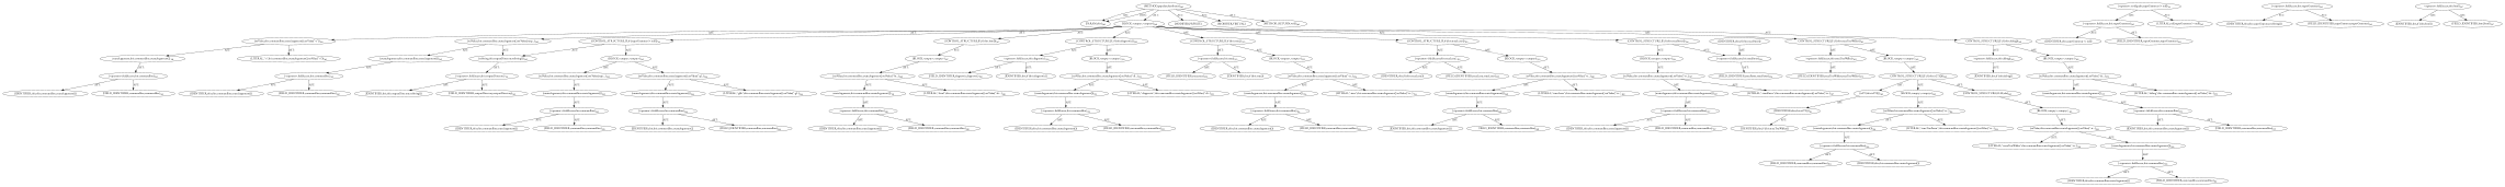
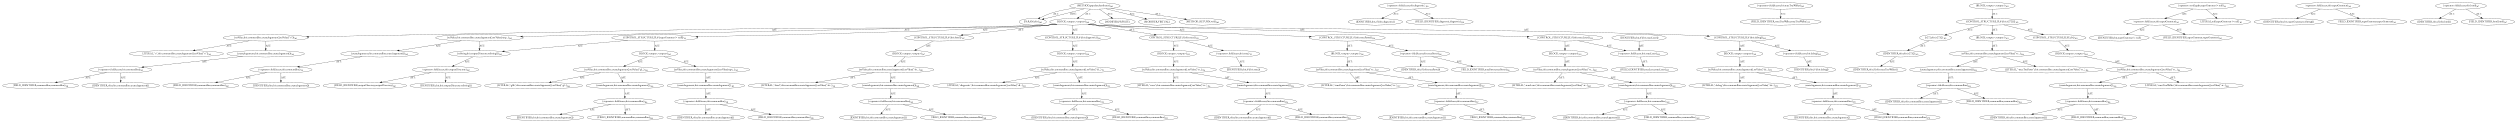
  digraph {
    fontname="EB Garamond"
    node [fontname="EB Garamond"]
    edge [fontname="EB Garamond"]
    n1 [label=<(METHOD,populateAttributes)<SUB>340</SUB>>]
    n2 [label=<(PARAM,this)<SUB>340</SUB>>]
    n3 [label=<(BLOCK,&lt;empty&gt;,&lt;empty&gt;)<SUB>340</SUB>>]
    n4 [label=<(MODIFIER,PRIVATE)>]
    n5 [label=<(MODIFIER,VIRTUAL)>]
    n6 [label=<(METHOD_RETURN,void)<SUB>340</SUB>>]
    n7 [label=<(setValue,this.commandline.createArgument().setValue(&quot;-o&quot;))<SUB>341</SUB>>]
    n8 [label=<(setValue,this.commandline.createArgument().setValue(outp...)<SUB>342</SUB>>]
    n9 [label=<(CONTROL_STRUCTURE,IF,if (superGrammar != null))<SUB>343</SUB>>]
    n10 [label=<(CONTROL_STRUCTURE,IF,if (this.html))<SUB>347</SUB>>]
    n11 [label=<(CONTROL_STRUCTURE,IF,if (this.diagnostic))<SUB>350</SUB>>]
    n12 [label=<(CONTROL_STRUCTURE,IF,if (this.trace))<SUB>353</SUB>>]
    n13 [label=<(CONTROL_STRUCTURE,IF,if (this.traceParser))<SUB>356</SUB>>]
    n14 [label=<(CONTROL_STRUCTURE,IF,if (this.traceLexer))<SUB>359</SUB>>]
-   n15 [label=<(CONTROL_STRUCTURE,IF,if (this.traceTreeWalker))<SUB>362</SUB>>]
    n16 [label=<(CONTROL_STRUCTURE,IF,if (this.debug))<SUB>369</SUB>>]
    n17 [label=<(createArgument,this.commandline.createArgument())<SUB>341</SUB>>]
    n18 [label=<(LITERAL,&quot;-o&quot;,this.commandline.createArgument().setValue(&quot;-o&quot;))<SUB>341</SUB>>]
    n19 [label=<(createArgument,this.commandline.createArgument())<SUB>342</SUB>>]
    n20 [label=<(toString,this.outputDirectory.toString())<SUB>342</SUB>>]
    n21 [label=<(BLOCK,&lt;empty&gt;,&lt;empty&gt;)<SUB>343</SUB>>]
    n22 [label=<(BLOCK,&lt;empty&gt;,&lt;empty&gt;)<SUB>347</SUB>>]
    n23 [label=<(&lt;operator&gt;.fieldAccess,this.diagnostic)<SUB>350</SUB>>]
    n24 [label=<(BLOCK,&lt;empty&gt;,&lt;empty&gt;)<SUB>350</SUB>>]
    n25 [label=<(&lt;operator&gt;.fieldAccess,this.trace)<SUB>353</SUB>>]
    n26 [label=<(BLOCK,&lt;empty&gt;,&lt;empty&gt;)<SUB>353</SUB>>]
    n27 [label=<(&lt;operator&gt;.fieldAccess,this.traceParser)<SUB>356</SUB>>]
    n28 [label=<(BLOCK,&lt;empty&gt;,&lt;empty&gt;)<SUB>356</SUB>>]
    n29 [label=<(&lt;operator&gt;.fieldAccess,this.traceLexer)<SUB>259</SUB>>]
    n30 [label=<(BLOCK,&lt;empty&gt;,&lt;empty&gt;)<SUB>359</SUB>>]
    n31 [label=<(&lt;operator&gt;.fieldAccess,this.traceTreeWalker)<SUB>362</SUB>>]
    n32 [label=<(BLOCK,&lt;empty&gt;,&lt;empty&gt;)<SUB>362</SUB>>]
    n33 [label=<(&lt;operator&gt;.fieldAccess,this.debug)<SUB>369</SUB>>]
    n34 [label=<(BLOCK,&lt;empty&gt;,&lt;empty&gt;)<SUB>369</SUB>>]
    n35 [label=<(&lt;operator&gt;.fieldAccess,this.commandline)<SUB>341</SUB>>]
    n36 [label=<(IDENTIFIER,this,this.commandline.createArgument())>]
    n37 [label=<(FIELD_IDENTIFIER,commandline,commandline)<SUB>341</SUB>>]
    n38 [label=<(&lt;operator&gt;.fieldAccess,this.commandline)<SUB>342</SUB>>]
    n39 [label=<(&lt;operator&gt;.fieldAccess,this.outputDirectory)<SUB>342</SUB>>]
    n40 [label=<(IDENTIFIER,this,this.commandline.createArgument())>]
    n41 [label=<(FIELD_IDENTIFIER,commandline,commandline)<SUB>342</SUB>>]
    n42 [label=<(IDENTIFIER,this,this.outputDirectory.toString())>]
    n43 [label=<(FIELD_IDENTIFIER,outputDirectory,outputDirectory)<SUB>342</SUB>>]
    n44 [label=<(&lt;operator&gt;.notEquals,superGrammar != null)<SUB>343</SUB>>]
    n45 [label=<(&lt;operator&gt;.fieldAccess,this.superGrammar)<SUB>343</SUB>>]
    n46 [label=<(LITERAL,null,superGrammar != null)<SUB>343</SUB>>]
    n47 [label=<(setValue,this.commandline.createArgument().setValue(&quot;-gl...)<SUB>344</SUB>>]
    n48 [label=<(setValue,this.commandline.createArgument().setValue(supe...)<SUB>345</SUB>>]
    n49 [label=<(IDENTIFIER,this,superGrammar != null)>]
    n50 [label=<(FIELD_IDENTIFIER,superGrammar,superGrammar)<SUB>343</SUB>>]
    n51 [label=<(createArgument,this.commandline.createArgument())<SUB>344</SUB>>]
    n52 [label=<(LITERAL,&quot;-glib&quot;,this.commandline.createArgument().setValue(&quot;-gl...)<SUB>344</SUB>>]
    n53 [label=<(createArgument,this.commandline.createArgument())<SUB>345</SUB>>]
    n54 [label=<(&lt;operator&gt;.fieldAccess,this.commandline)<SUB>344</SUB>>]
    n55 [label=<(IDENTIFIER,this,this.commandline.createArgument())>]
    n56 [label=<(FIELD_IDENTIFIER,commandline,commandline)<SUB>344</SUB>>]
    n57 [label=<(&lt;operator&gt;.fieldAccess,this.commandline)<SUB>345</SUB>>]
    n58 [label=<(IDENTIFIER,this,this.commandline.createArgument())>]
    n59 [label=<(FIELD_IDENTIFIER,commandline,commandline)<SUB>345</SUB>>]
    n60 [label=<(&lt;operator&gt;.fieldAccess,this.superGrammar)<SUB>345</SUB>>]
    n61 [label=<(IDENTIFIER,this,this.superGrammar.toString())>]
    n62 [label=<(FIELD_IDENTIFIER,superGrammar,superGrammar)<SUB>345</SUB>>]
    n63 [label=<(&lt;operator&gt;.fieldAccess,this.html)<SUB>347</SUB>>]
    n64 [label=<(IDENTIFIER,this,if (this.html))>]
    n65 [label=<(FIELD_IDENTIFIER,html,html)<SUB>347</SUB>>]
    n66 [label=<(setValue,this.commandline.createArgument().setValue(&quot;-ht...)<SUB>348</SUB>>]
    n67 [label=<(createArgument,this.commandline.createArgument())<SUB>348</SUB>>]
    n68 [label=<(LITERAL,&quot;-html&quot;,this.commandline.createArgument().setValue(&quot;-ht...)<SUB>348</SUB>>]
    n69 [label=<(&lt;operator&gt;.fieldAccess,this.commandline)<SUB>348</SUB>>]
    n70 [label=<(IDENTIFIER,this,this.commandline.createArgument())>]
    n71 [label=<(FIELD_IDENTIFIER,commandline,commandline)<SUB>348</SUB>>]
    n72 [label=<(IDENTIFIER,this,if (this.diagnostic))>]
    n73 [label=<(FIELD_IDENTIFIER,diagnostic,diagnostic)<SUB>350</SUB>>]
    n74 [label=<(setValue,this.commandline.createArgument().setValue(&quot;-di...)<SUB>351</SUB>>]
    n75 [label=<(createArgument,this.commandline.createArgument())<SUB>351</SUB>>]
    n76 [label=<(LITERAL,&quot;-diagnostic&quot;,this.commandline.createArgument().setValue(&quot;-di...)<SUB>351</SUB>>]
    n77 [label=<(&lt;operator&gt;.fieldAccess,this.commandline)<SUB>351</SUB>>]
    n78 [label=<(IDENTIFIER,this,this.commandline.createArgument())>]
    n79 [label=<(FIELD_IDENTIFIER,commandline,commandline)<SUB>351</SUB>>]
    n80 [label=<(IDENTIFIER,this,if (this.trace))>]
-   n81 [label=<(FIELD_IDENTIFIER,trace,trace)<SUB>353</SUB>>]
    n82 [label=<(setValue,this.commandline.createArgument().setValue(&quot;-tr...)<SUB>354</SUB>>]
    n83 [label=<(createArgument,this.commandline.createArgument())<SUB>354</SUB>>]
    n84 [label=<(LITERAL,&quot;-trace&quot;,this.commandline.createArgument().setValue(&quot;-tr...)<SUB>354</SUB>>]
    n85 [label=<(&lt;operator&gt;.fieldAccess,this.commandline)<SUB>354</SUB>>]
    n86 [label=<(IDENTIFIER,this,this.commandline.createArgument())>]
    n87 [label=<(FIELD_IDENTIFIER,commandline,commandline)<SUB>354</SUB>>]
    n88 [label=<(IDENTIFIER,this,if (this.traceParser))>]
    n89 [label=<(FIELD_IDENTIFIER,traceParser,traceParser)<SUB>356</SUB>>]
    n90 [label=<(setValue,this.commandline.createArgument().setValue(&quot;-tr...)<SUB>357</SUB>>]
    n91 [label=<(createArgument,this.commandline.createArgument())<SUB>357</SUB>>]
    n92 [label=<(LITERAL,&quot;-traceParser&quot;,this.commandline.createArgument().setValue(&quot;-tr...)<SUB>357</SUB>>]
    n93 [label=<(&lt;operator&gt;.fieldAccess,this.commandline)<SUB>357</SUB>>]
    n94 [label=<(IDENTIFIER,this,this.commandline.createArgument())>]
    n95 [label=<(FIELD_IDENTIFIER,commandline,commandline)<SUB>357</SUB>>]
    n96 [label=<(IDENTIFIER,this,if (this.traceLexer))>]
    n97 [label=<(FIELD_IDENTIFIER,traceLexer,traceLexer)<SUB>359</SUB>>]
    n98 [label=<(setValue,this.commandline.createArgument().setValue(&quot;-tr...)<SUB>360</SUB>>]
    n99 [label=<(createArgument,this.commandline.createArgument())<SUB>360</SUB>>]
    n100 [label=<(LITERAL,&quot;-traceLexer&quot;,this.commandline.createArgument().setValue(&quot;-tr...)<SUB>360</SUB>>]
    n101 [label=<(&lt;operator&gt;.fieldAccess,this.commandline)<SUB>360</SUB>>]
    n102 [label=<(IDENTIFIER,this,this.commandline.createArgument())>]
    n103 [label=<(FIELD_IDENTIFIER,commandline,commandline)<SUB>360</SUB>>]
    n104 [label=<(FIELD_IDENTIFIER,traceTreeWalker,traceTreeWalker)<SUB>372</SUB>>]
    n105 [label=<(CONTROL_STRUCTURE,IF,if (this.is272()))<SUB>363</SUB>>]
    n106 [label=<(IDENTIFIER,this,if (this.traceTreeWalker))>]
    n107 [label=<(is272,this.is272())<SUB>363</SUB>>]
    n108 [label=<(BLOCK,&lt;empty&gt;,&lt;empty&gt;)<SUB>363</SUB>>]
    n109 [label=<(CONTROL_STRUCTURE,ELSE,else)<SUB>365</SUB>>]
    n110 [label=<(IDENTIFIER,this,this.is272())<SUB>363</SUB>>]
    n111 [label=<(setValue,this.commandline.createArgument().setValue(&quot;-tr...)<SUB>364</SUB>>]
    n112 [label=<(BLOCK,&lt;empty&gt;,&lt;empty&gt;)<SUB>365</SUB>>]
    n113 [label=<(createArgument,this.commandline.createArgument())<SUB>364</SUB>>]
    n114 [label=<(LITERAL,&quot;-traceTreeParser&quot;,this.commandline.createArgument().setValue(&quot;-tr...)<SUB>364</SUB>>]
    n115 [label=<(&lt;operator&gt;.fieldAccess,this.commandline)<SUB>364</SUB>>]
    n116 [label=<(IDENTIFIER,this,this.commandline.createArgument())>]
    n117 [label=<(FIELD_IDENTIFIER,commandline,commandline)<SUB>364</SUB>>]
    n118 [label=<(setValue,this.commandline.createArgument().setValue(&quot;-tr...)<SUB>366</SUB>>]
    n119 [label=<(createArgument,this.commandline.createArgument())<SUB>366</SUB>>]
    n120 [label=<(LITERAL,&quot;-traceTreeWalker&quot;,this.commandline.createArgument().setValue(&quot;-tr...)<SUB>366</SUB>>]
    n121 [label=<(&lt;operator&gt;.fieldAccess,this.commandline)<SUB>366</SUB>>]
    n122 [label=<(IDENTIFIER,this,this.commandline.createArgument())>]
    n123 [label=<(FIELD_IDENTIFIER,commandline,commandline)<SUB>366</SUB>>]
    n124 [label=<(IDENTIFIER,this,if (this.debug))>]
    n125 [label=<(setValue,this.commandline.createArgument().setValue(&quot;-de...)<SUB>370</SUB>>]
    n126 [label=<(createArgument,this.commandline.createArgument())<SUB>370</SUB>>]
    n127 [label=<(LITERAL,&quot;-debug&quot;,this.commandline.createArgument().setValue(&quot;-de...)<SUB>370</SUB>>]
    n128 [label=<(&lt;operator&gt;.fieldAccess,this.commandline)<SUB>370</SUB>>]
    n129 [label=<(IDENTIFIER,this,this.commandline.createArgument())>]
    n130 [label=<(FIELD_IDENTIFIER,commandline,commandline)<SUB>370</SUB>>]
    n1 -> n2 [label="AST: "]
    n1 -> n2 [label="DDG: "]
    n1 -> n3 [label="AST: "]
    n1 -> n4 [label="AST: "]
    n1 -> n5 [label="AST: "]
    n1 -> n6 [label="AST: "]
    n3 -> n7 [label="AST: "]
    n3 -> n8 [label="AST: "]
    n3 -> n9 [label="AST: "]
    n3 -> n10 [label="AST: "]
    n3 -> n11 [label="AST: "]
    n3 -> n12 [label="AST: "]
    n3 -> n13 [label="AST: "]
    n3 -> n14 [label="AST: "]
-   n3 -> n15 [label="AST: "]
    n3 -> n16 [label="AST: "]
    n7 -> n17 [label="AST: "]
    n7 -> n18 [label="AST: "]
    n8 -> n19 [label="AST: "]
    n8 -> n20 [label="AST: "]
    n9 -> n20 [label="AST: "]
    n9 -> n21 [label="AST: "]
    n10 -> n22 [label="AST: "]
-   n11 -> n23 [label="AST: "]
    n11 -> n24 [label="AST: "]
    n12 -> n25 [label="AST: "]
    n12 -> n26 [label="AST: "]
    n13 -> n27 [label="AST: "]
    n13 -> n28 [label="AST: "]
    n14 -> n29 [label="AST: "]
    n14 -> n30 [label="AST: "]
-   n15 -> n31 [label="AST: "]
-   n15 -> n32 [label="AST: "]
    n16 -> n33 [label="AST: "]
    n16 -> n34 [label="AST: "]
    n17 -> n35 [label="AST: "]
    n19 -> n38 [label="AST: "]
    n20 -> n39 [label="AST: "]
    n21 -> n47 [label="AST: "]
    n21 -> n48 [label="AST: "]
    n22 -> n66 [label="AST: "]
    n23 -> n72 [label="AST: "]
    n23 -> n73 [label="AST: "]
    n24 -> n74 [label="AST: "]
    n25 -> n80 [label="AST: "]
-   n25 -> n81 [label="AST: "]
    n26 -> n82 [label="AST: "]
-   n88 -> n27 [label="AST: "]
+   n27 -> n88 [label="AST: "]
    n27 -> n89 [label="AST: "]
    n28 -> n90 [label="AST: "]
-   n29 -> n96 [label="AST: "]
+   n96 -> n29 [label="AST: "]
    n29 -> n97 [label="AST: "]
    n30 -> n98 [label="AST: "]
    n31 -> n104 [label="AST: "]
    n32 -> n105 [label="AST: "]
    n33 -> n124 [label="AST: "]
    n34 -> n125 [label="AST: "]
    n35 -> n36 [label="AST: "]
    n35 -> n37 [label="AST: "]
    n38 -> n40 [label="AST: "]
    n38 -> n41 [label="AST: "]
    n39 -> n42 [label="AST: "]
    n39 -> n43 [label="AST: "]
    n44 -> n45 [label="AST: "]
    n44 -> n46 [label="AST: "]
    n45 -> n49 [label="AST: "]
    n45 -> n50 [label="AST: "]
    n47 -> n51 [label="AST: "]
    n47 -> n52 [label="AST: "]
    n48 -> n53 [label="AST: "]
    n51 -> n54 [label="AST: "]
    n53 -> n57 [label="AST: "]
    n54 -> n55 [label="AST: "]
    n54 -> n56 [label="AST: "]
    n57 -> n58 [label="AST: "]
    n57 -> n59 [label="AST: "]
    n60 -> n61 [label="AST: "]
    n60 -> n62 [label="AST: "]
    n63 -> n64 [label="AST: "]
    n63 -> n65 [label="AST: "]
    n66 -> n67 [label="AST: "]
    n66 -> n68 [label="AST: "]
    n67 -> n69 [label="AST: "]
    n69 -> n70 [label="AST: "]
    n69 -> n71 [label="AST: "]
    n74 -> n75 [label="AST: "]
    n74 -> n76 [label="AST: "]
    n75 -> n77 [label="AST: "]
    n77 -> n78 [label="AST: "]
    n77 -> n79 [label="AST: "]
    n82 -> n83 [label="AST: "]
    n82 -> n84 [label="AST: "]
    n83 -> n85 [label="AST: "]
    n85 -> n86 [label="AST: "]
    n85 -> n87 [label="AST: "]
    n90 -> n91 [label="AST: "]
    n90 -> n92 [label="AST: "]
    n91 -> n93 [label="AST: "]
    n93 -> n94 [label="AST: "]
    n93 -> n95 [label="AST: "]
    n98 -> n99 [label="AST: "]
    n98 -> n100 [label="AST: "]
    n99 -> n101 [label="AST: "]
    n101 -> n102 [label="AST: "]
    n101 -> n103 [label="AST: "]
    n105 -> n107 [label="AST: "]
    n105 -> n108 [label="AST: "]
    n105 -> n109 [label="AST: "]
    n107 -> n110 [label="AST: "]
    n108 -> n111 [label="AST: "]
    n109 -> n112 [label="AST: "]
    n110 -> n106 [label="AST: "]
    n111 -> n113 [label="AST: "]
    n111 -> n114 [label="AST: "]
    n112 -> n118 [label="AST: "]
    n113 -> n115 [label="AST: "]
    n115 -> n116 [label="AST: "]
    n115 -> n117 [label="AST: "]
    n118 -> n119 [label="AST: "]
    n118 -> n120 [label="AST: "]
    n119 -> n121 [label="AST: "]
    n121 -> n122 [label="AST: "]
    n121 -> n123 [label="AST: "]
    n125 -> n126 [label="AST: "]
    n125 -> n127 [label="AST: "]
    n126 -> n128 [label="AST: "]
    n128 -> n129 [label="AST: "]
    n128 -> n130 [label="AST: "]
  }
